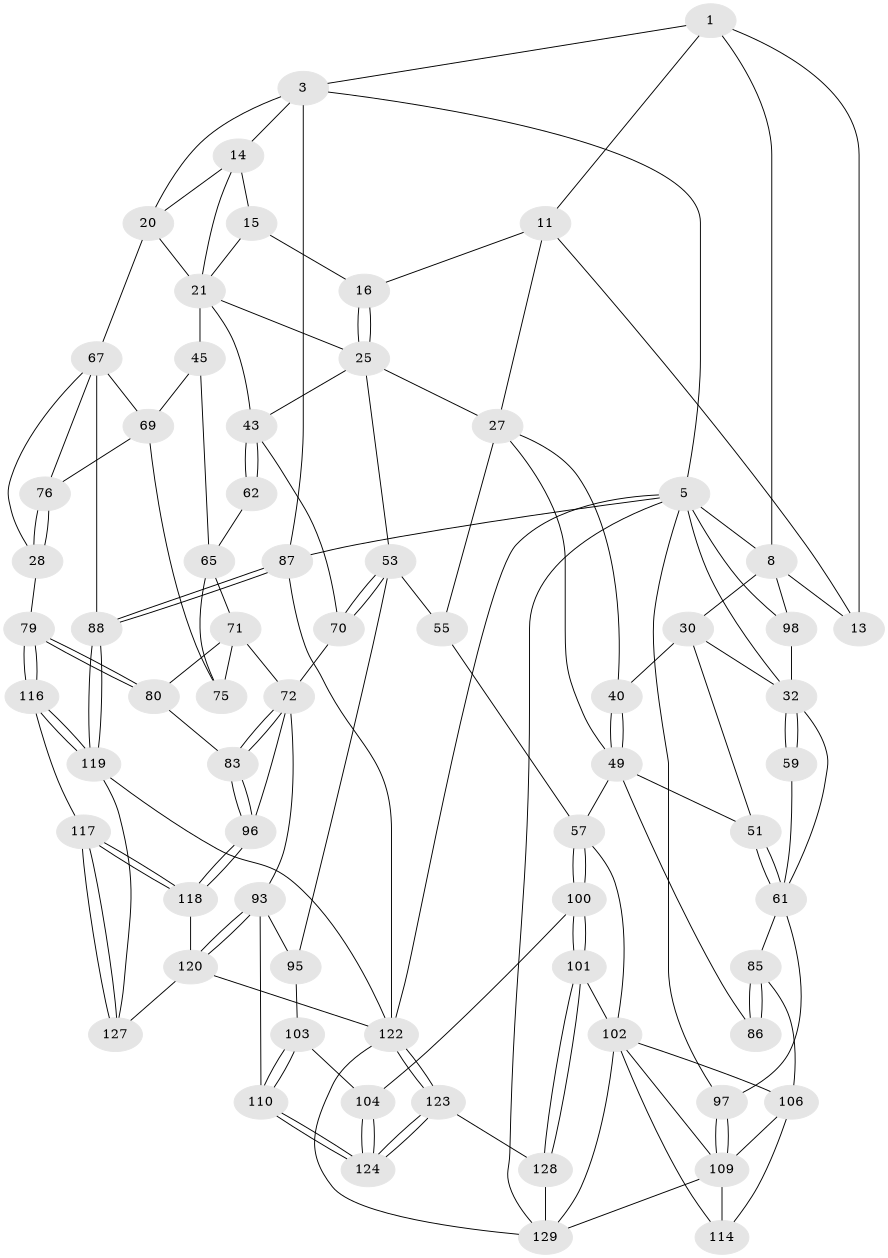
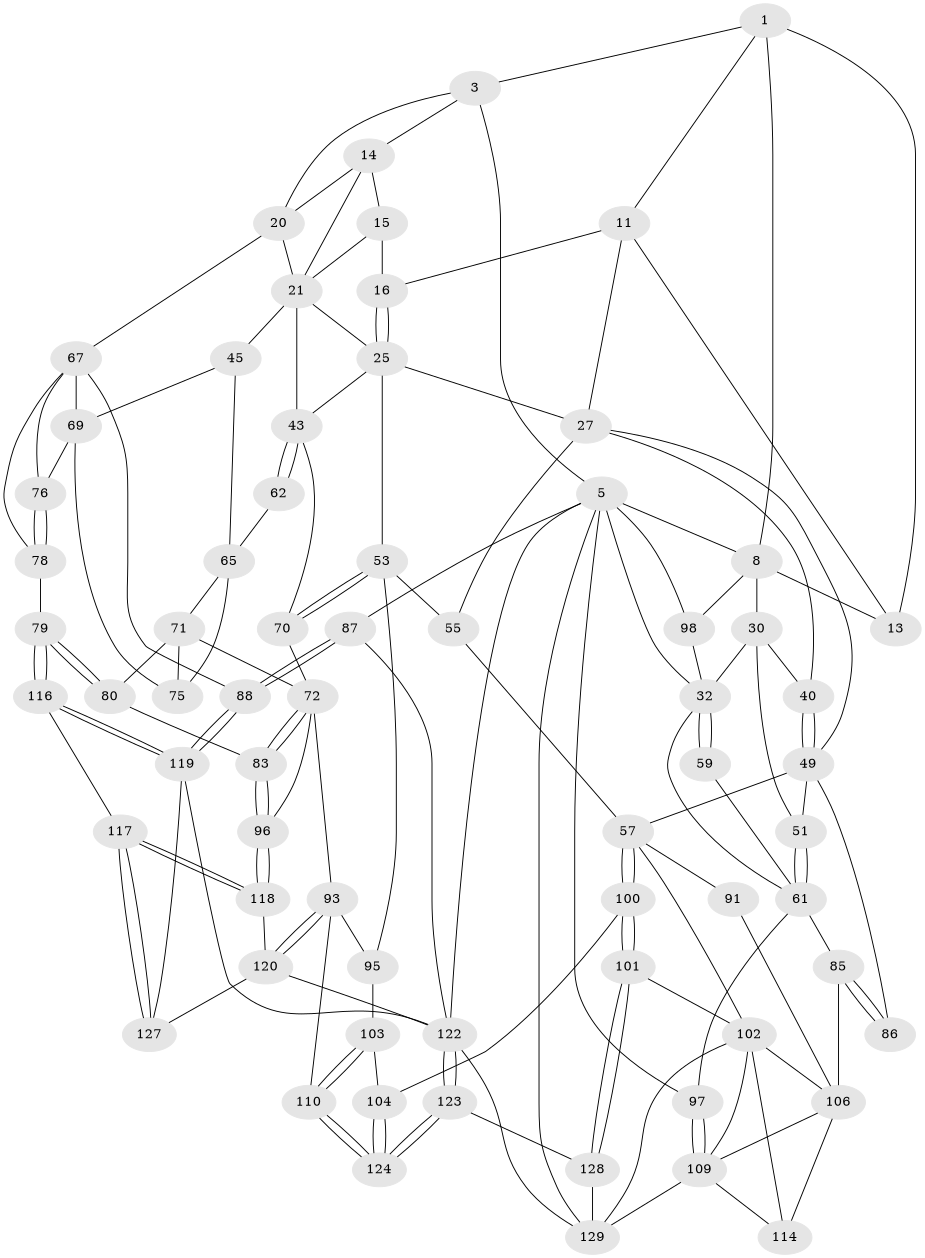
  graph {
    node [color=gray90 style=filled]
    1 [super="+2+7"]
    3 [super="+4"]
    8 [super="+9+29"]
    11 [super="+12"]
    13
    5 [super="+99+6+17"]
    14 [super="+19"]
    20 [super="+35"]
    87
    n10 [label=98 super="+24"]
    30 [super="+31+41"]
    16
    27 [super="+37"]
    32 [super="+33"]
    97 [super="+98"]
    122 [super="+134"]
    129 [super="+131+130"]
    15
    21 [super="+34+22"]
    67 [super="+68+84"]
    88
    59
    61 [super="+81"]
    109 [super="+115"]
    123
    40
    51
    25 [super="+28+26"]
    49 [super="+56+50"]
    55
    43 [super="+44"]
    45 [super="+64"]
    53 [super="+54"]
    69 [super="+74"]
    76
-   78 [label=28]
+   78
    62
    70
    65 [super="+66"]
    95
    57 [super="+58"]
    86
    85
    72 [super="+73"]
    71 [super="+77"]
    75
+   91 [super="+105"]
    100
    102 [super="+111"]
    103
    106 [super="+107"]
    101
    104
    114
    80
    79
    119 [super="+132"]
    83
    93 [super="+94"]
    96
    110
    120 [super="+121"]
    118
    116
    117
    127
    124
    128
    1 -- 3
    1 -- 8
    1 -- 11
    1 -- 13
    3 -- 5
    3 -- 14
    3 -- 20
-   3 -- 87
    8 -- 13
    8 -- n10
    8 -- 30
    11 -- 13
    11 -- 16
    11 -- 27
    5 -- 8
    5 -- 87
    5 -- n10 [weight=2]
    5 -- 32
    5 -- 97
    5 -- 122
    5 -- 129
    14 -- 20
    14 -- 15
    14 -- 21
    20 -- 21
    20 -- 67
    87 -- 122
    87 -- 88
    87 -- 88
    n10 -- 32
    30 -- 32
    30 -- 40
    30 -- 51
    16 -- 25
    16 -- 25
    27 -- 40
    27 -- 49
    27 -- 55
    32 -- 59 [weight=2]
    32 -- 59
    32 -- 61
    97 -- 109 [weight=2]
    97 -- 109
    122 -- 129
    122 -- 123
    122 -- 123
    15 -- 16
    15 -- 21
    21 -- 25
    21 -- 43
    21 -- 45 [weight=2]
    67 -- 88
    67 -- 69
    67 -- 76
    67 -- 78
    88 -- 119
    88 -- 119
    59 -- 61
    61 -- 97
    61 -- 85
    109 -- 129
    109 -- 114
    123 -- 124
    123 -- 124
    123 -- 128
    40 -- 49
    40 -- 49
    51 -- 61
    51 -- 61
    25 -- 27 [weight=2]
    25 -- 43 [weight=2]
    25 -- 53
    49 -- 51
    49 -- 57
    49 -- 86
    55 -- 57
    43 -- 62 [weight=2]
    43 -- 62
    43 -- 70
    45 -- 69
    45 -- 65
    53 -- 55
    53 -- 70
    53 -- 70
    53 -- 95
    69 -- 76
    69 -- 75
    76 -- 78
    76 -- 78
    78 -- 79
    62 -- 65
    70 -- 72
    65 -- 71
    65 -- 75
    95 -- 103
+   57 -- 91 [weight=2]
    57 -- 100
    57 -- 100
    57 -- 102
    85 -- 86
    85 -- 86
    85 -- 106
    72 -- 83
    72 -- 83
    72 -- 93
    72 -- 96
    71 -- 72
    71 -- 75
    71 -- 80
+   91 -- 106
    100 -- 101
    100 -- 101
    100 -- 104
    102 -- 129
    102 -- 109
    102 -- 106
    102 -- 114
    103 -- 104
    103 -- 110
    103 -- 110
    106 -- 109
    106 -- 114
    101 -- 102
    101 -- 128
    101 -- 128
    104 -- 124
    104 -- 124
    80 -- 83
    79 -- 80
    79 -- 80
    79 -- 116
    79 -- 116
    119 -- 122
    119 -- 127
    83 -- 96
    83 -- 96
    93 -- 95
    93 -- 110
    93 -- 120
    93 -- 120
    96 -- 118
    96 -- 118
    110 -- 124
    110 -- 124
    120 -- 122
    120 -- 127
    118 -- 120
    116 -- 119
    116 -- 119
    116 -- 117
    117 -- 118
    117 -- 118
    117 -- 127
    117 -- 127
    128 -- 129
  }
